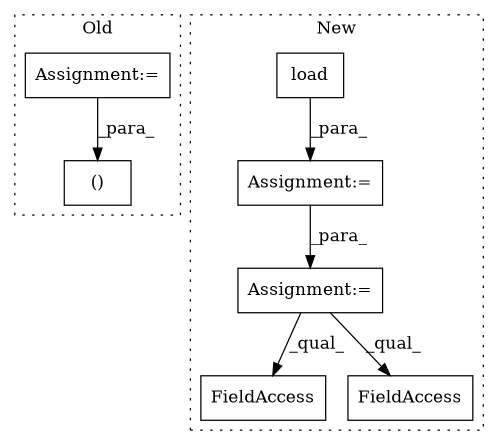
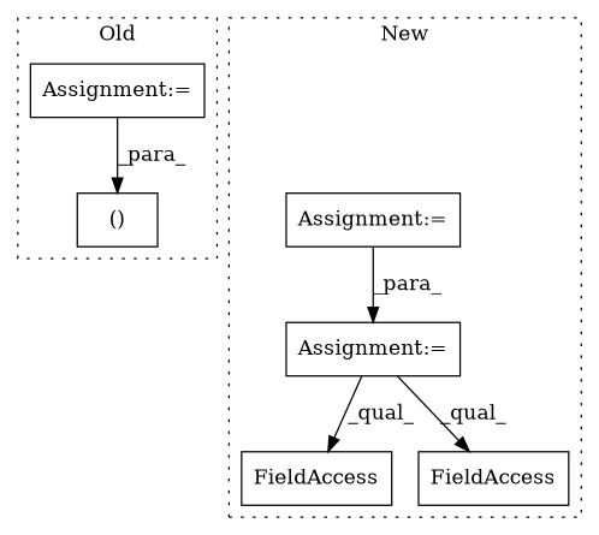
  digraph {
    node [a=7 l=1 shape=box]
    n1 [a=106 l=69 label="()" s=5791]
    n2 [label="Assignment:=" s=5733]
-   n3 [a=32 l="5,1" label=load s="2495,2535"]
    n4 [a=22 l=19 label=FieldAccess s=2846]
    n5 [a=22 l=15 label=FieldAccess s=3008]
    n6 [label="Assignment:=" s=2551]
    n7 [label="Assignment:=" s=2488]
    subgraph cluster_1 {
      label=Old
      style=dotted
      n1
      n2
    }
    subgraph cluster_2 {
      label=New
      style=dotted
-     n3
      n4
      n5
      n6
      n7
    }
    n2 -> n1 [label=_para_]
-   n3 -> n7 [label=_para_]
    n6 -> n4 [label=_qual_]
    n6 -> n5 [label=_qual_]
    n7 -> n6 [label=_para_]
  }
